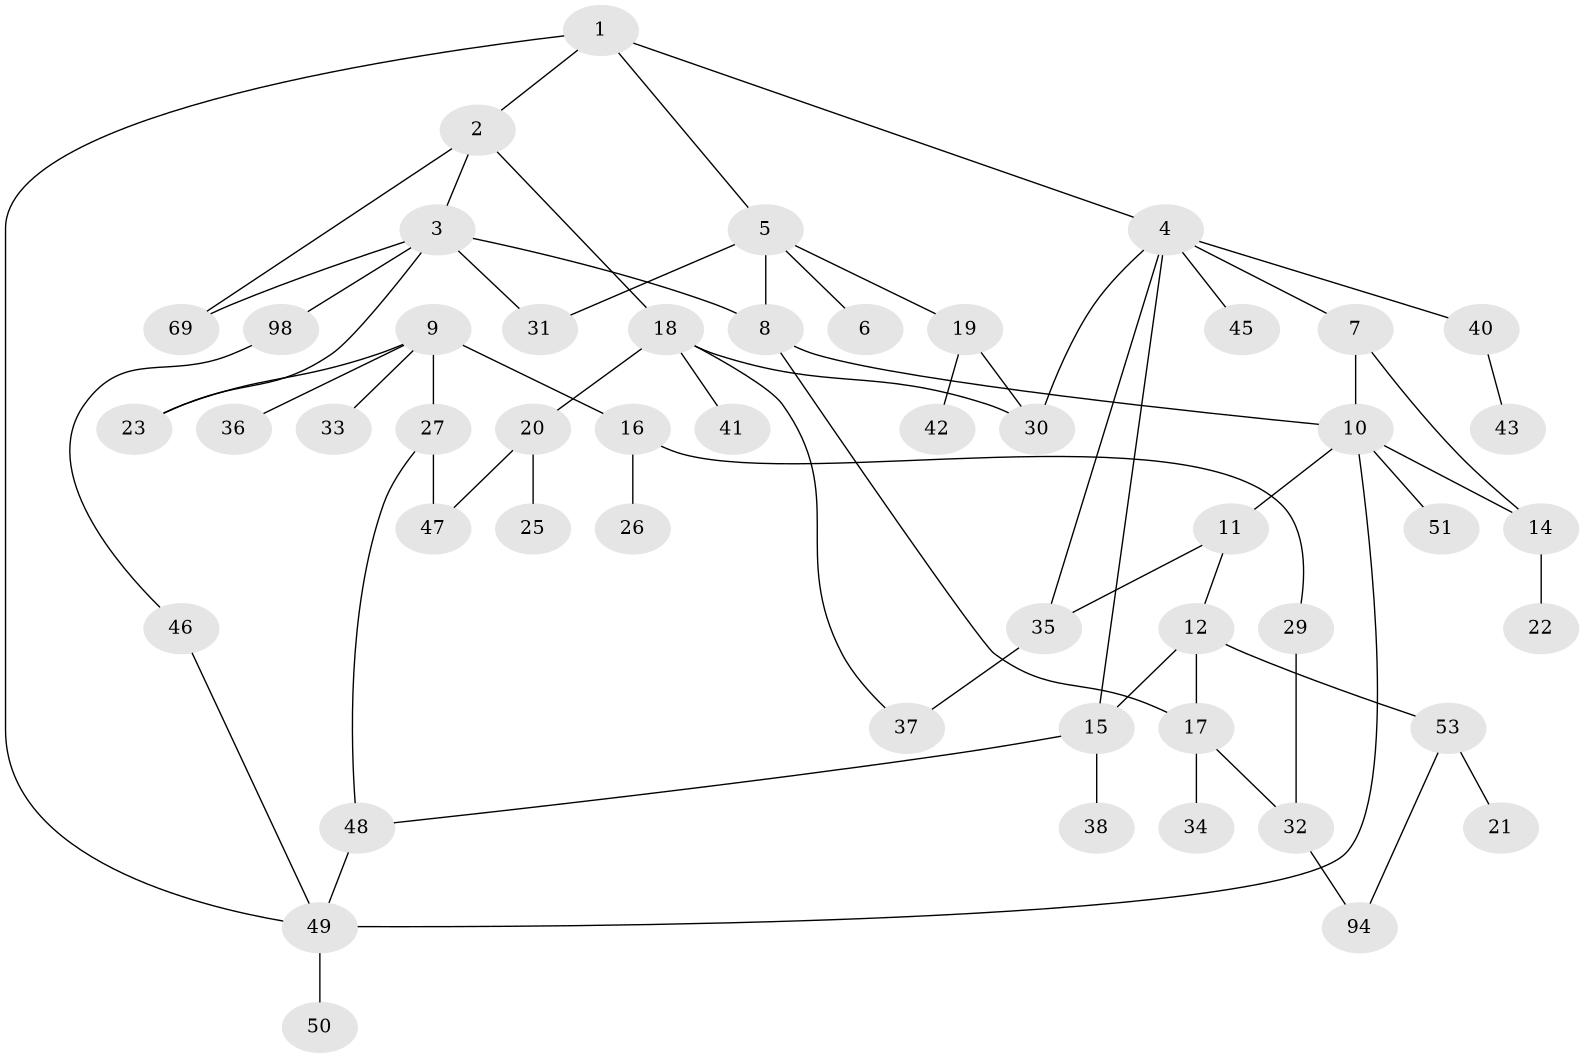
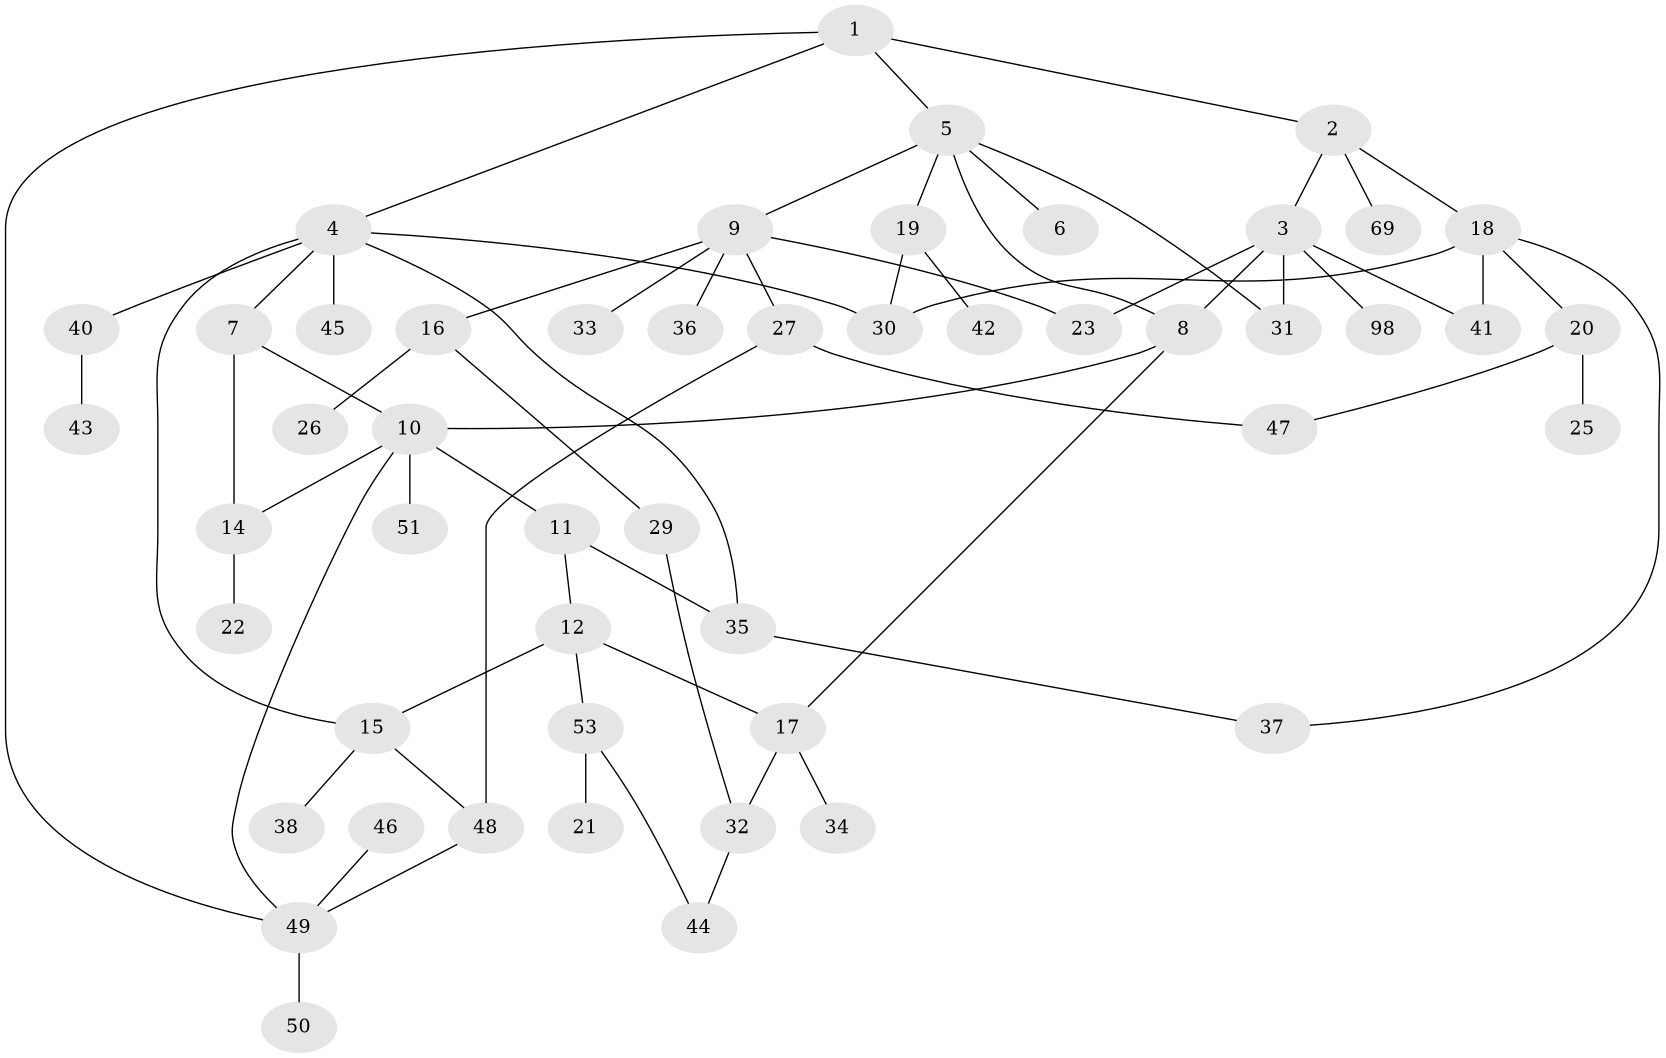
  graph {
    node [color=gray90 style=filled]
    1
    2
    4
    5
    49
    3
    18
    n8 [label=69]
    7
    15
    30
    35
    40
    45
    8
    31
    6
    9
    19
    50
    23
    n22 [label=98]
    20
    37
    41
    10
    17
    46
    14
    38
    48
    43
    16
    27
    33
    36
    42
    11
    51
    22
    32
    34
    26
    29
    47
    12
    n47 [label=53]
    21
-   44 [label=94]
+   44
    25
    1 -- 2
    1 -- 4
    1 -- 5
    1 -- 49
    2 -- 3
    2 -- 18
    2 -- n8
    4 -- 7
    4 -- 15
    4 -- 30
    4 -- 35
    4 -- 40
    4 -- 45
    5 -- 8
    5 -- 31
    5 -- 6
+   5 -- 9
    5 -- 19
    49 -- 50
-   3 -- n8
+   3 -- 41
    3 -- 8
    3 -- 31
    3 -- 23
    3 -- n22
    18 -- 30
    18 -- 20
    18 -- 37
    18 -- 41
    7 -- 10
    7 -- 14
    15 -- 38
    15 -- 48
    35 -- 37
    40 -- 43
    8 -- 10
    8 -- 17
    9 -- 23
    9 -- 16
    9 -- 27
    9 -- 33
    9 -- 36
    19 -- 30
    19 -- 42
-   n22 -- 46
    20 -- 47
    20 -- 25
    10 -- 49
    10 -- 14
    10 -- 11
    10 -- 51
    17 -- 32
    17 -- 34
    46 -- 49
    14 -- 22
    48 -- 49
    16 -- 26
    16 -- 29
    27 -- 48
    27 -- 47
    11 -- 35
    11 -- 12
    32 -- 44
    29 -- 32
    12 -- 15
    12 -- 17
    12 -- n47
    n47 -- 21
    n47 -- 44
  }
